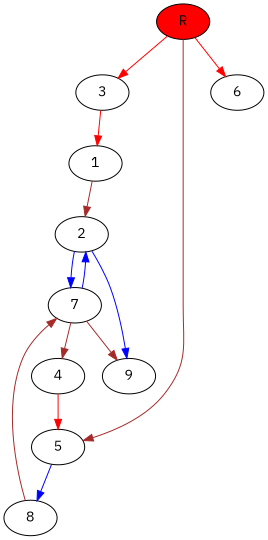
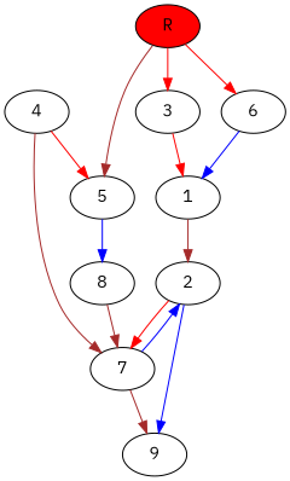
  digraph {
    fontname="IBM Plex Mono"
    node [fontname="IBM Plex Mono"]
    edge [color=brown fontname="IBM Plex Mono"]
    1
    2
    7
    9
    3
    4
    5
    8
    6
    R [fillcolor="#ff0000" style=filled]
    1 -> 2
-   2 -> 7 [color=blue]
+   2 -> 7 [color=red]
    2 -> 9 [color=blue]
    7 -> 2 [color=blue]
    7 -> 9
    3 -> 1 [color=red]
-   7 -> 4
+   4 -> 7
    4 -> 5 [color=red]
    5 -> 8 [color=blue]
    8 -> 7
+   6 -> 1 [color=blue]
    R -> 3 [color=red]
    R -> 5
    R -> 6 [color=red]
  }
